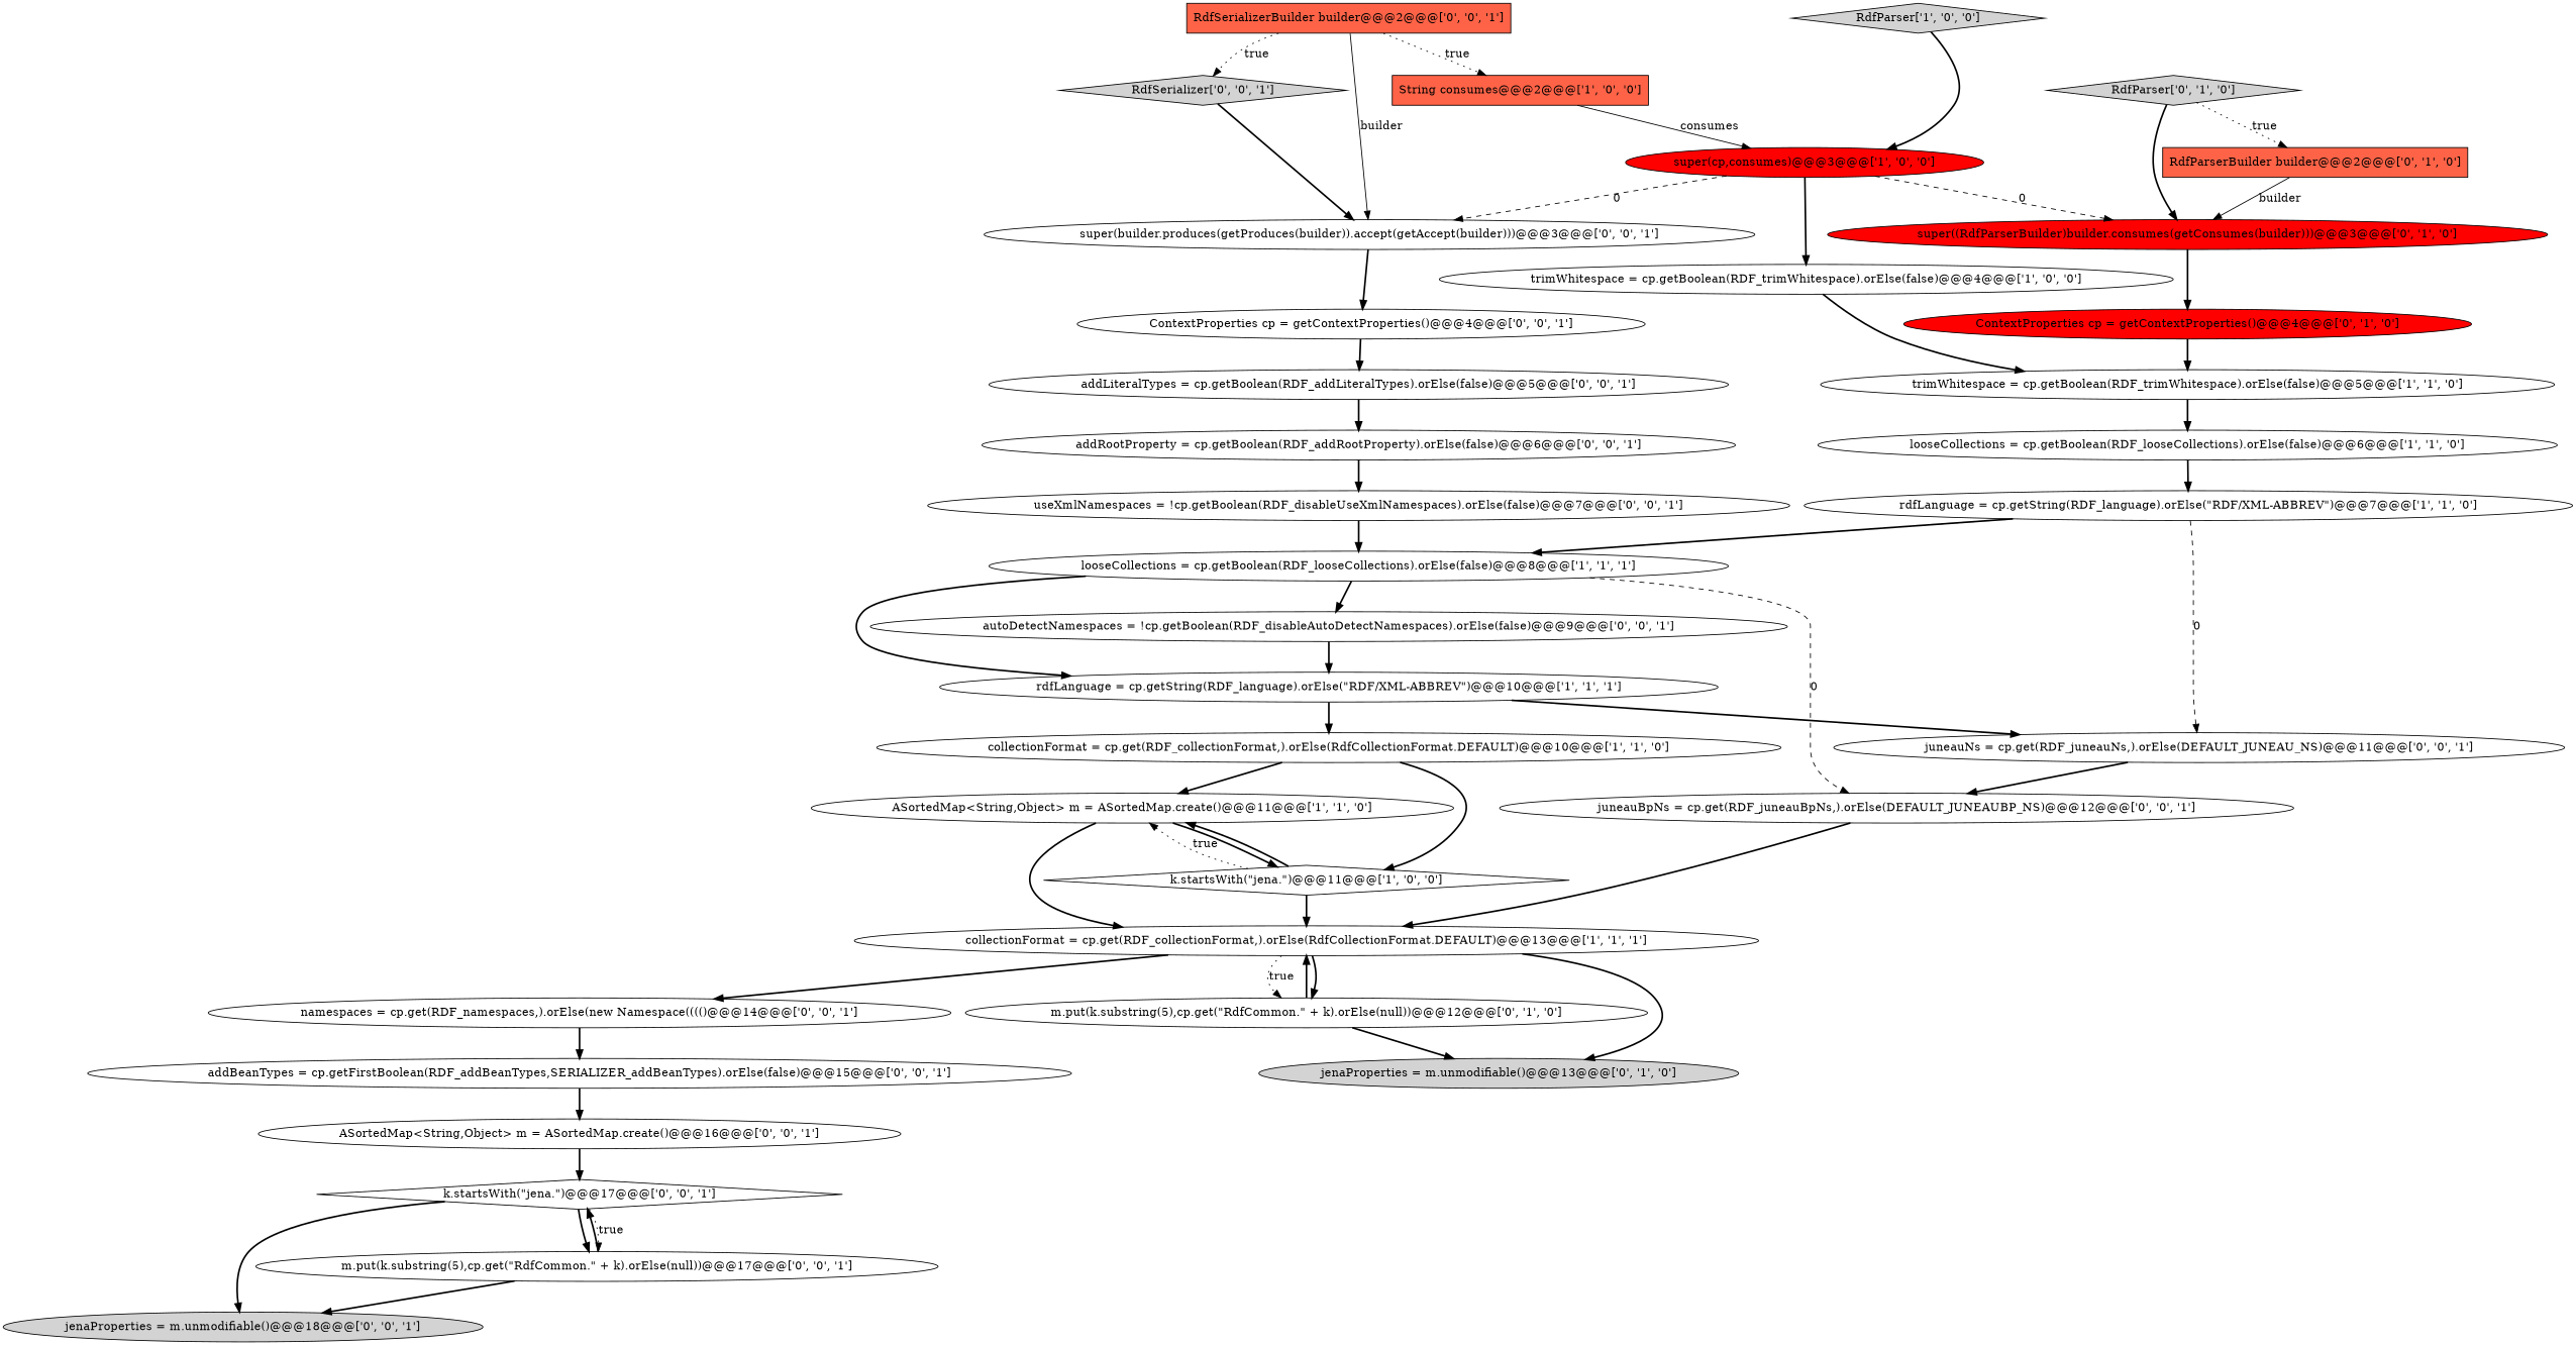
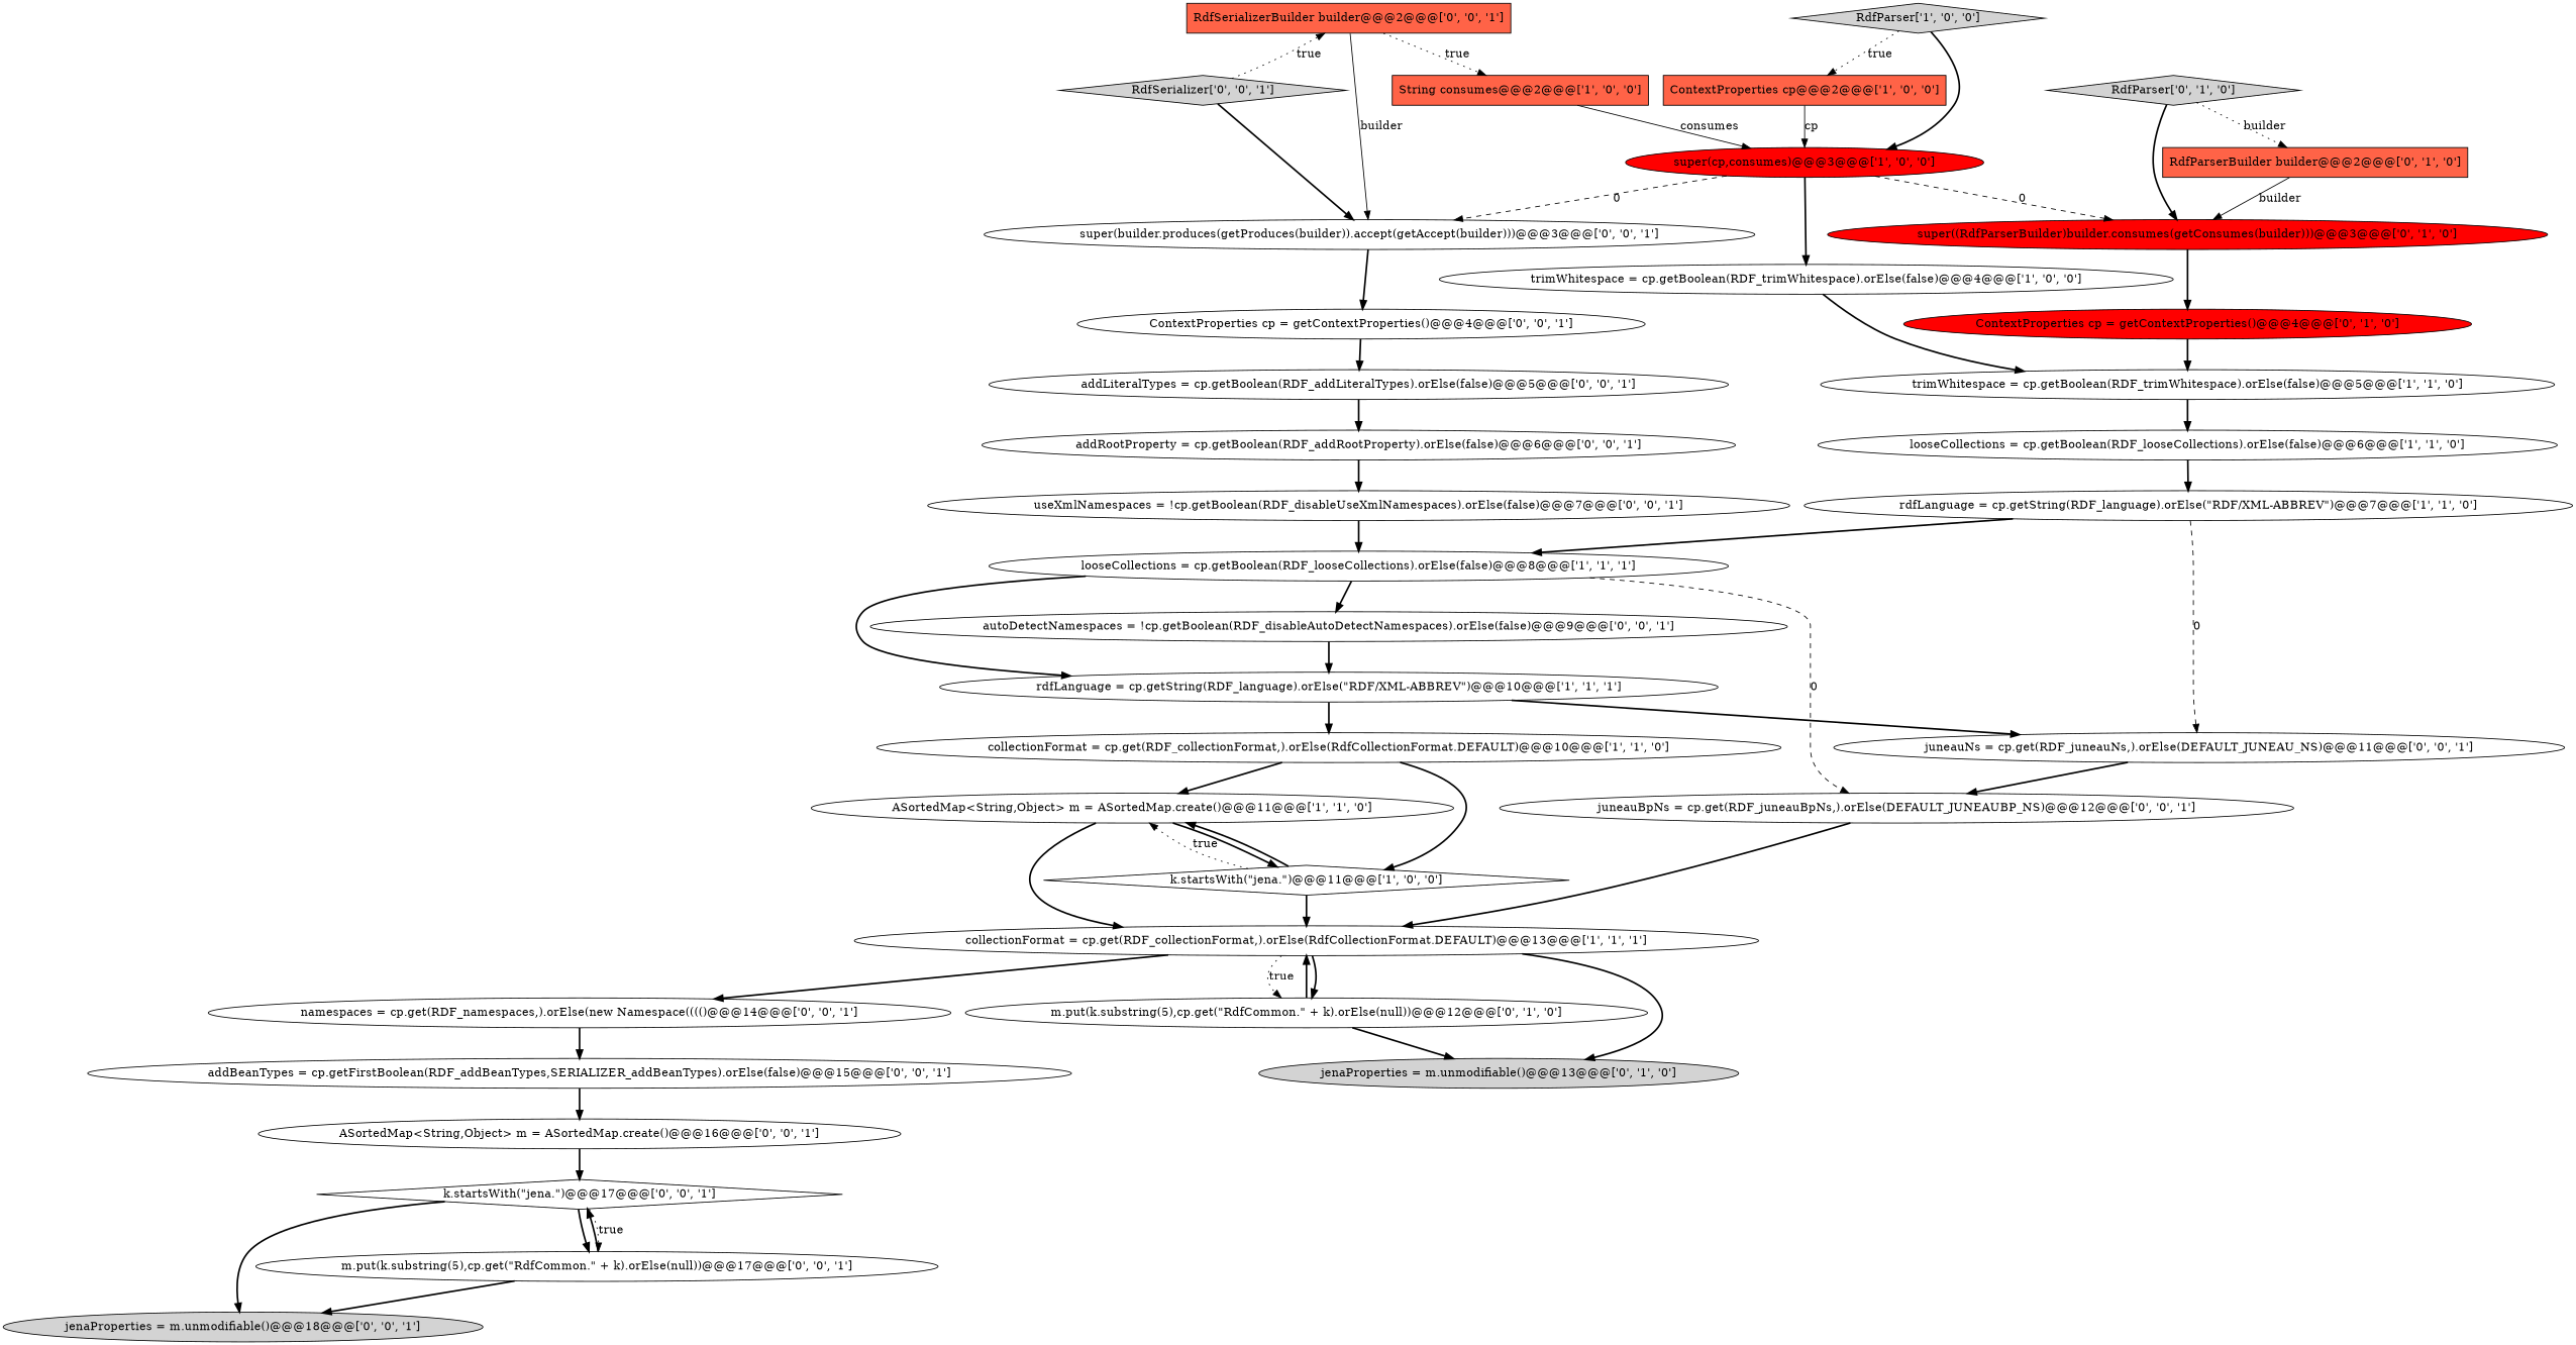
  digraph {
    node [fillcolor=white shape=ellipse style=filled]
    edge [style=bold]
    n1 [fillcolor=tomato label="String consumes@@@2@@@['1', '0', '0']" shape=box]
    n2 [fillcolor=red label="super(cp,consumes)@@@3@@@['1', '0', '0']"]
    n3 [label="trimWhitespace = cp.getBoolean(RDF_trimWhitespace).orElse(false)@@@4@@@['1', '0', '0']"]
    n4 [fillcolor=red label="super((RdfParserBuilder)builder.consumes(getConsumes(builder)))@@@3@@@['0', '1', '0']"]
    n5 [label="super(builder.produces(getProduces(builder)).accept(getAccept(builder)))@@@3@@@['0', '0', '1']"]
    n6 [fillcolor=lightgray label="jenaProperties = m.unmodifiable()@@@18@@@['0', '0', '1']"]
    n7 [label="looseCollections = cp.getBoolean(RDF_looseCollections).orElse(false)@@@8@@@['1', '1', '1']"]
    n8 [label="rdfLanguage = cp.getString(RDF_language).orElse(\"RDF/XML-ABBREV\")@@@10@@@['1', '1', '1']"]
    n9 [label="autoDetectNamespaces = !cp.getBoolean(RDF_disableAutoDetectNamespaces).orElse(false)@@@9@@@['0', '0', '1']"]
    n10 [label="juneauBpNs = cp.get(RDF_juneauBpNs,).orElse(DEFAULT_JUNEAUBP_NS)@@@12@@@['0', '0', '1']"]
    n11 [label="collectionFormat = cp.get(RDF_collectionFormat,).orElse(RdfCollectionFormat.DEFAULT)@@@10@@@['1', '1', '0']"]
    n12 [label="juneauNs = cp.get(RDF_juneauNs,).orElse(DEFAULT_JUNEAU_NS)@@@11@@@['0', '0', '1']"]
    n13 [label="collectionFormat = cp.get(RDF_collectionFormat,).orElse(RdfCollectionFormat.DEFAULT)@@@13@@@['1', '1', '1']"]
    n14 [label="k.startsWith(\"jena.\")@@@17@@@['0', '0', '1']" shape=diamond]
    n15 [label="m.put(k.substring(5),cp.get(\"RdfCommon.\" + k).orElse(null))@@@17@@@['0', '0', '1']"]
    n16 [label="ASortedMap<String,Object> m = ASortedMap.create()@@@11@@@['1', '1', '0']"]
    n17 [label="k.startsWith(\"jena.\")@@@11@@@['1', '0', '0']" shape=diamond]
    n18 [label="trimWhitespace = cp.getBoolean(RDF_trimWhitespace).orElse(false)@@@5@@@['1', '1', '0']"]
    n19 [label="looseCollections = cp.getBoolean(RDF_looseCollections).orElse(false)@@@6@@@['1', '1', '0']"]
    n20 [label="rdfLanguage = cp.getString(RDF_language).orElse(\"RDF/XML-ABBREV\")@@@7@@@['1', '1', '0']"]
    n21 [label="addRootProperty = cp.getBoolean(RDF_addRootProperty).orElse(false)@@@6@@@['0', '0', '1']"]
    n22 [label="useXmlNamespaces = !cp.getBoolean(RDF_disableUseXmlNamespaces).orElse(false)@@@7@@@['0', '0', '1']"]
    n23 [label="ContextProperties cp = getContextProperties()@@@4@@@['0', '0', '1']"]
    n24 [label="addLiteralTypes = cp.getBoolean(RDF_addLiteralTypes).orElse(false)@@@5@@@['0', '0', '1']"]
    n25 [fillcolor=red label="ContextProperties cp = getContextProperties()@@@4@@@['0', '1', '0']"]
    n26 [label="namespaces = cp.get(RDF_namespaces,).orElse(new Namespace(((()@@@14@@@['0', '0', '1']"]
    n27 [fillcolor=lightgray label="jenaProperties = m.unmodifiable()@@@13@@@['0', '1', '0']"]
    n28 [label="m.put(k.substring(5),cp.get(\"RdfCommon.\" + k).orElse(null))@@@12@@@['0', '1', '0']"]
    n29 [fillcolor=tomato label="RdfSerializerBuilder builder@@@2@@@['0', '0', '1']" shape=box]
+   n30 [fillcolor=tomato label="ContextProperties cp@@@2@@@['1', '0', '0']" shape=box]
    n31 [fillcolor=tomato label="RdfParserBuilder builder@@@2@@@['0', '1', '0']" shape=box]
    n32 [fillcolor=lightgray label="RdfParser['1', '0', '0']" shape=diamond]
    n33 [label="addBeanTypes = cp.getFirstBoolean(RDF_addBeanTypes,SERIALIZER_addBeanTypes).orElse(false)@@@15@@@['0', '0', '1']"]
    n34 [fillcolor=lightgray label="RdfParser['0', '1', '0']" shape=diamond]
    n35 [label="ASortedMap<String,Object> m = ASortedMap.create()@@@16@@@['0', '0', '1']"]
    n36 [fillcolor=lightgray label="RdfSerializer['0', '0', '1']" shape=diamond]
    n1 -> n2 [label=consumes style=solid]
    n2 -> n3
    n2 -> n4 [label=0 style=dashed]
    n2 -> n5 [label=0 style=dashed]
    n3 -> n18
    n4 -> n25
    n5 -> n23
    n7 -> n8
    n7 -> n9
    n7 -> n10 [label=0 style=dashed]
    n8 -> n11
    n8 -> n12
    n9 -> n8
    n10 -> n13
    n11 -> n16
    n11 -> n17
    n12 -> n10
    n13 -> n26
    n13 -> n27
    n13 -> n28
    n13 -> n28 [label=true style=dotted]
    n14 -> n6
    n14 -> n15 [label=true style=dotted]
    n14 -> n15
    n15 -> n6
    n15 -> n14
    n16 -> n13
    n16 -> n17
    n17 -> n13
    n17 -> n16
    n17 -> n16 [label=true style=dotted]
    n18 -> n19
    n19 -> n20
    n20 -> n7
    n20 -> n12 [label=0 style=dashed]
    n21 -> n22
    n22 -> n7
    n23 -> n24
    n24 -> n21
    n25 -> n18
    n26 -> n33
    n28 -> n13
    n28 -> n27
    n29 -> n1 [label=true style=dotted]
    n29 -> n5 [label=builder style=solid]
+   n30 -> n2 [label=cp style=solid]
    n31 -> n4 [label=builder style=solid]
    n32 -> n2
+   n32 -> n30 [label=true style=dotted]
    n33 -> n35
    n34 -> n4
-   n34 -> n31 [label=true style=dotted]
+   n34 -> n31 [label=builder style=dotted]
    n35 -> n14
    n36 -> n5
-   n29 -> n36 [label=true style=dotted]
+   n36 -> n29 [label=true style=dotted]
  }
